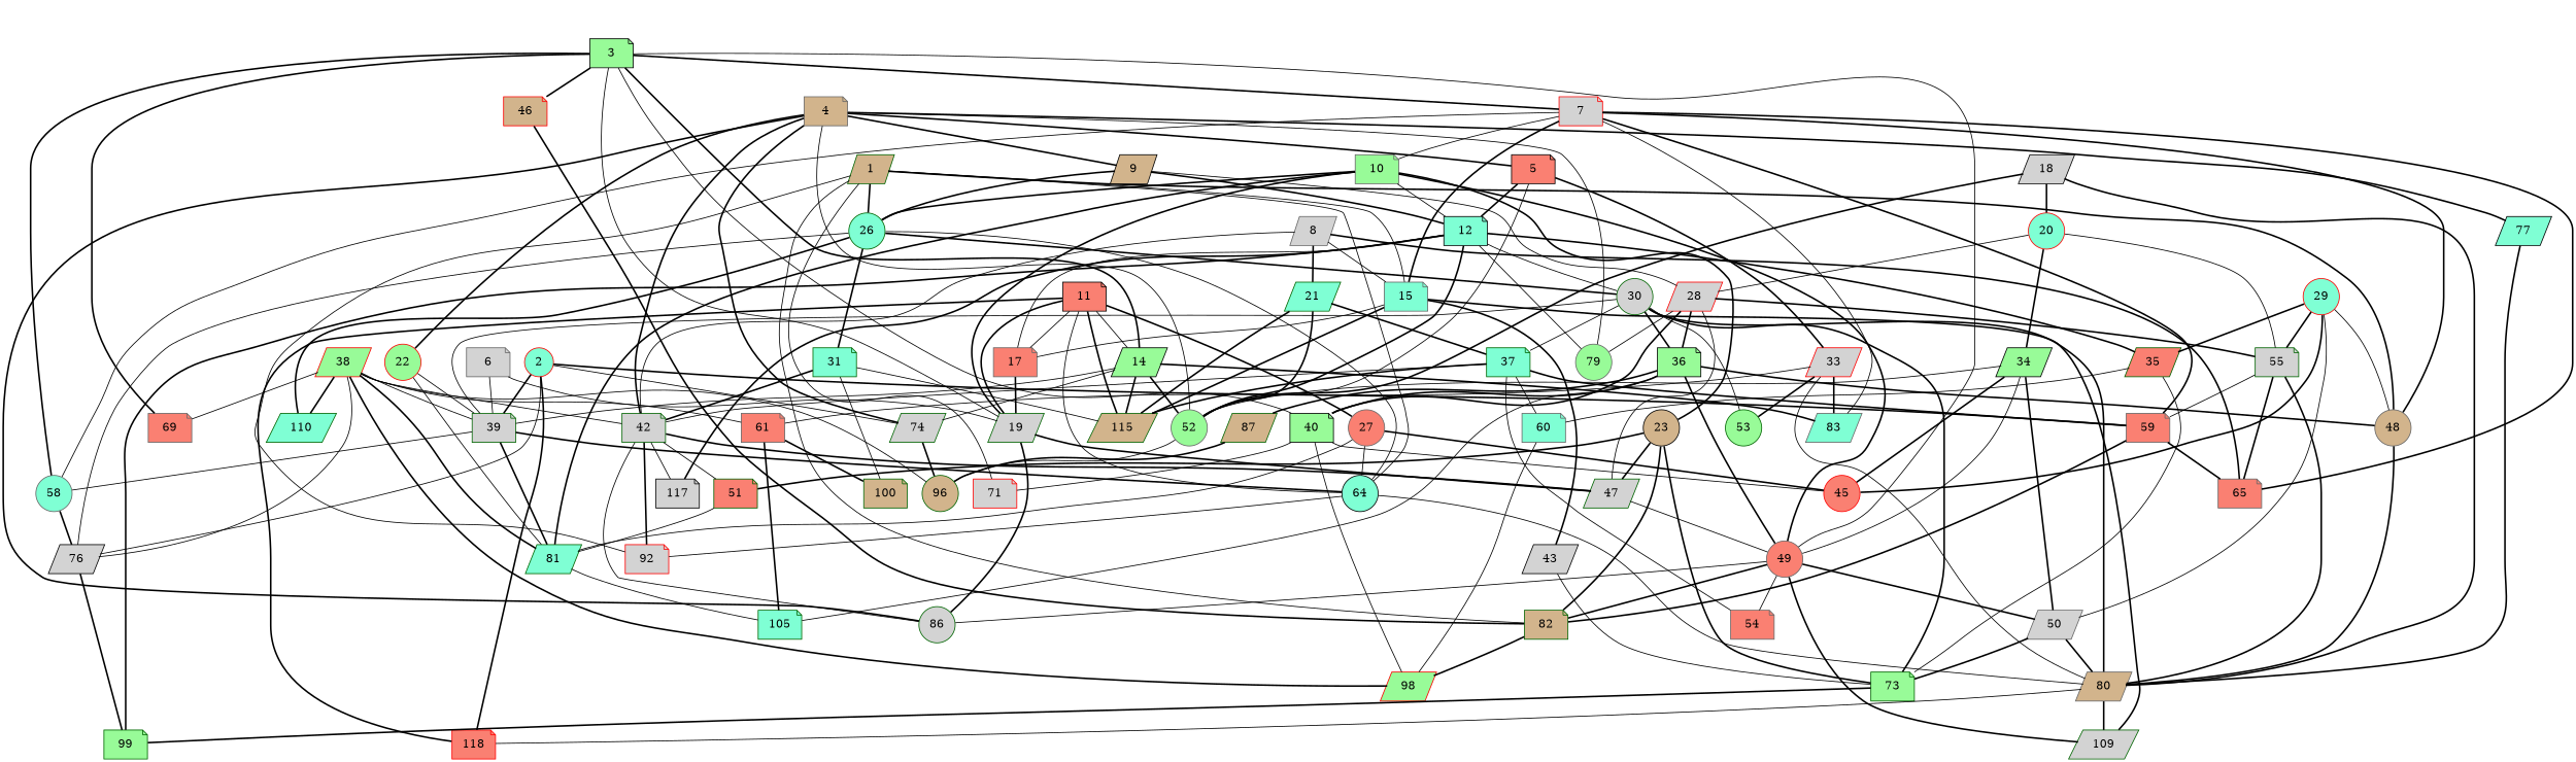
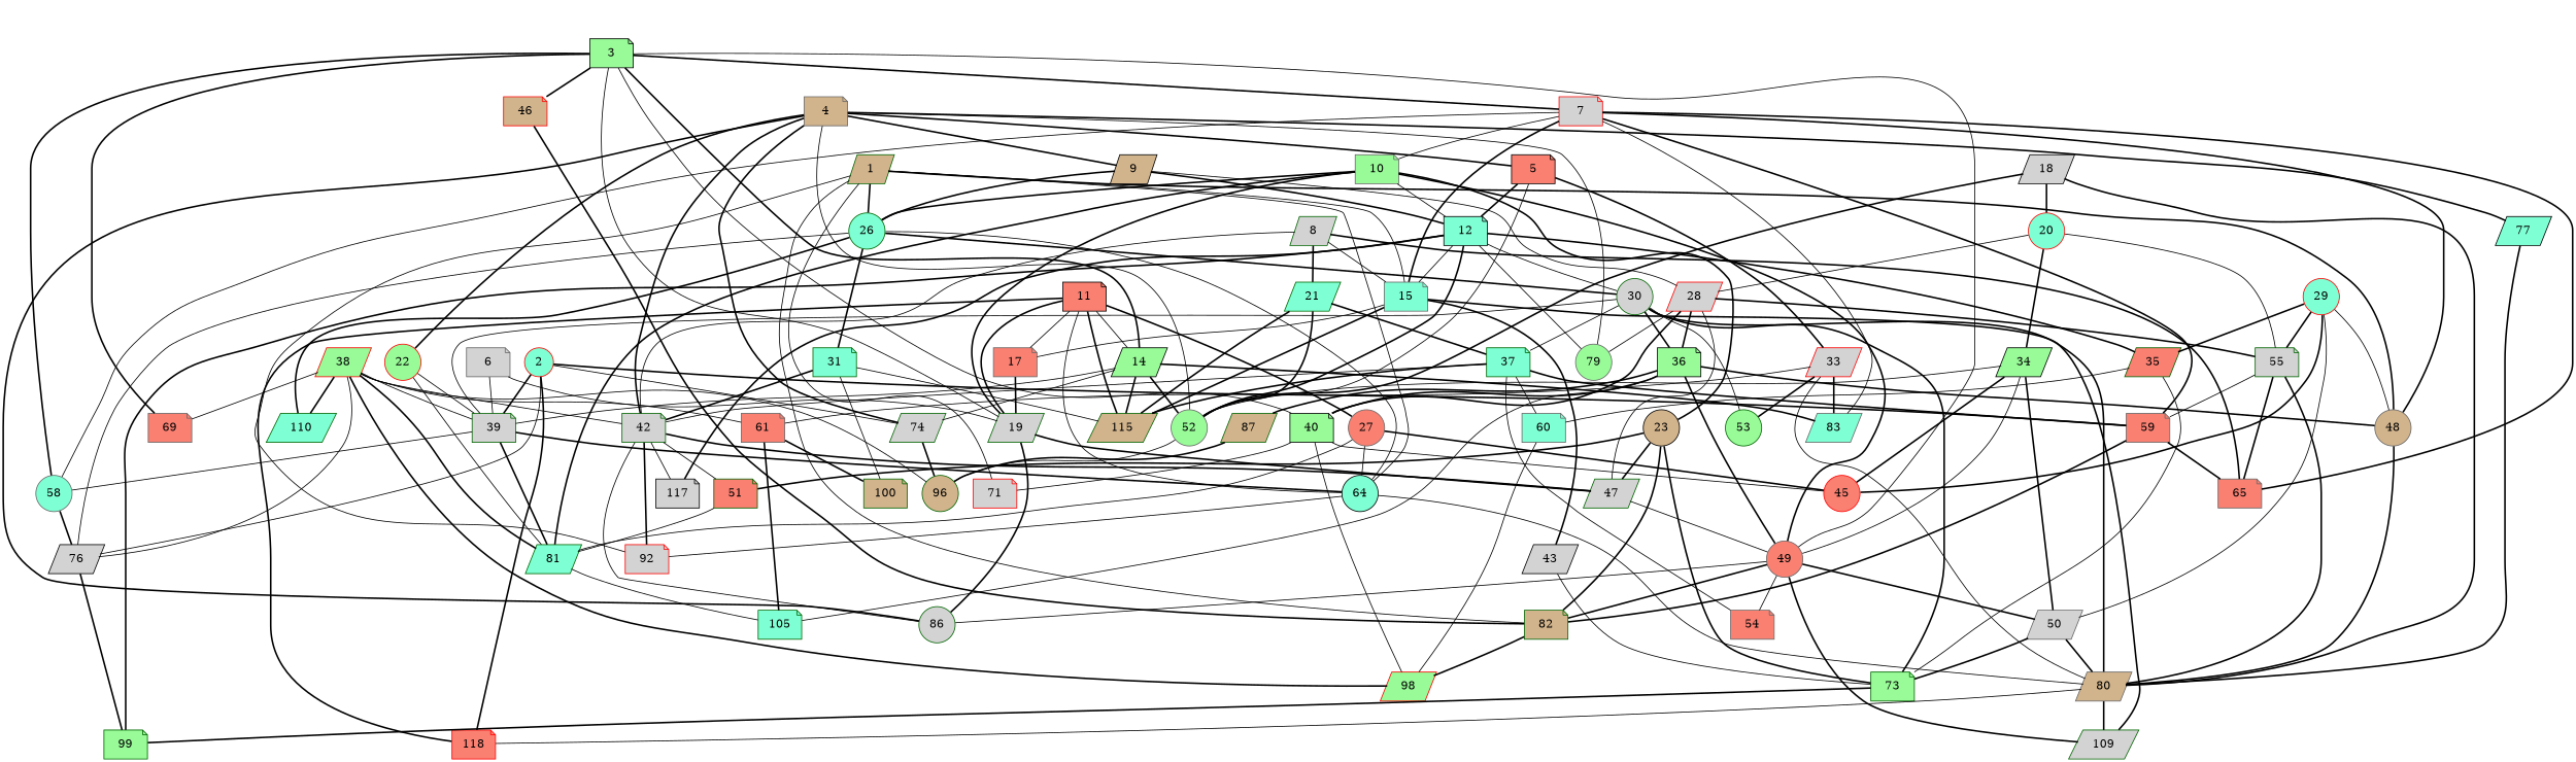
  graph {
    node [color=darkgreen fillcolor=lightgrey shape=note style=filled]
    edge [style=bold]
    1 [fillcolor=tan shape=parallelogram super="+32"]
    15 [color=gray40 fillcolor=aquamarine super="+16"]
    26 [fillcolor=aquamarine shape=circle super="+88"]
    48 [color=gray40 fillcolor=tan shape=circle]
    64 [color=black fillcolor=aquamarine shape=circle super="+119"]
    71 [color=red super="+104"]
    82 [fillcolor=tan super="+116"]
    92 [color=red]
    17 [color=gray40 fillcolor=salmon super="+101"]
    115 [fillcolor=tan shape=parallelogram]
    43 [color=black shape=parallelogram]
    109 [shape=parallelogram]
    76 [color=black shape=parallelogram]
    30 [shape=circle super="+107"]
    31 [fillcolor=aquamarine]
    110 [fillcolor=aquamarine shape=parallelogram]
    80 [color=gray40 fillcolor=tan shape=parallelogram super="+84"]
    98 [color=red fillcolor=palegreen shape=parallelogram]
    2 [color=red fillcolor=aquamarine shape=circle super="+89"]
    39 [super="+94"]
    59 [color=gray40 fillcolor=salmon super="+93"]
    74 [shape=parallelogram super="+120"]
    118 [color=red fillcolor=salmon]
    58 [color=gray40 fillcolor=aquamarine shape=circle super="+66"]
    81 [fillcolor=aquamarine shape=parallelogram super="+102"]
    65 [color=gray40 fillcolor=salmon]
    96 [fillcolor=tan shape=circle]
    99 [fillcolor=palegreen]
    3 [color=black fillcolor=palegreen super="+111"]
    7 [color=red super="+57"]
    14 [color=black fillcolor=palegreen shape=parallelogram super="+106"]
    19 [shape=parallelogram super="+25"]
    40 [color=black fillcolor=palegreen super="+44"]
    46 [color=red fillcolor=tan]
    49 [color=gray40 fillcolor=salmon shape=circle super="+112"]
    69 [color=gray40 fillcolor=salmon]
    10 [color=gray40 fillcolor=palegreen super="+85"]
    83 [color=gray40 fillcolor=aquamarine shape=parallelogram]
    52 [color=gray40 fillcolor=palegreen shape=circle super="+75"]
    86 [shape=circle super="+108"]
    47 [shape=parallelogram]
    45 [color=red fillcolor=salmon shape=circle]
    50 [color=gray40 shape=parallelogram super="+62"]
    54 [color=gray40 fillcolor=salmon]
    4 [color=gray40 fillcolor=tan super="+91"]
    5 [color=black fillcolor=salmon]
    9 [color=black fillcolor=tan shape=parallelogram]
    22 [color=red fillcolor=palegreen shape=circle]
    42 [super="+103"]
    77 [color=black fillcolor=aquamarine shape=parallelogram]
    79 [color=gray40 fillcolor=palegreen shape=circle]
    12 [color=black fillcolor=aquamarine super="+13"]
    33 [color=red shape=parallelogram super="+70"]
    28 [color=red shape=parallelogram super="+113"]
    117 [color=black]
    51 [fillcolor=salmon]
    35 [fillcolor=salmon shape=parallelogram super="+63"]
    53 [fillcolor=palegreen shape=circle]
    61 [color=gray40 fillcolor=salmon]
    6 [color=gray40]
    23 [color=black fillcolor=tan shape=circle super="+90"]
-   8 [color=gray40 shape=parallelogram super="+24"]
+   8 [shape=parallelogram super="+24"]
    21 [fillcolor=aquamarine shape=parallelogram super="+121"]
    37 [fillcolor=aquamarine super="+97"]
    55 [super="+114"]
    36 [color=black fillcolor=palegreen super="+41"]
    73 [fillcolor=palegreen]
    105 [fillcolor=aquamarine]
    11 [color=black fillcolor=salmon super="+78"]
    27 [color=gray40 fillcolor=salmon shape=circle super="+95"]
    60 [color=gray40 fillcolor=aquamarine]
    20 [color=red fillcolor=aquamarine shape=circle super="+56"]
    34 [color=black fillcolor=palegreen shape=parallelogram super="+68"]
    18 [color=black shape=parallelogram]
    100 [fillcolor=tan]
    87 [fillcolor=tan shape=parallelogram]
    29 [color=red fillcolor=aquamarine shape=circle super="+72"]
    38 [color=red fillcolor=palegreen shape=parallelogram super="+67"]
    1 -- 15 [style=solid]
    1 -- 26
    1 -- 48
    1 -- 64 [style=solid]
    1 -- 71 [style=solid]
    1 -- 82 [style=solid]
    1 -- 92 [style=solid]
    15 -- 17 [style=solid]
    15 -- 115
    15 -- 43
    15 -- 109
    26 -- 64 [style=solid]
    26 -- 76 [style=solid]
    26 -- 30
    26 -- 31
    26 -- 110
    48 -- 80
    64 -- 92 [style=solid]
    64 -- 80 [style=solid]
    82 -- 98
    17 -- 19
    43 -- 73 [style=solid]
    76 -- 99
    30 -- 80
    30 -- 39 [style=solid]
    30 -- 53 [style=solid]
    30 -- 37 [style=solid]
    30 -- 36
    30 -- 73
    31 -- 115 [style=solid]
    31 -- 42
    31 -- 100 [style=solid]
    80 -- 109
    80 -- 118 [style=solid]
    2 -- 76 [style=solid]
    2 -- 39
    2 -- 59
    2 -- 74 [style=solid]
    2 -- 118
    39 -- 64
    39 -- 58 [style=solid]
    39 -- 81
    59 -- 82
    59 -- 65
    74 -- 96
    58 -- 76
    81 -- 105 [style=solid]
    3 -- 58
    3 -- 7
    3 -- 14
    3 -- 19 [style=solid]
    3 -- 40 [style=solid]
    3 -- 46
    3 -- 49 [style=solid]
    3 -- 69
    7 -- 15
    7 -- 48
    7 -- 59
    7 -- 58 [style=solid]
    7 -- 65
    7 -- 10 [style=solid]
    7 -- 83 [style=solid]
    14 -- 115
    14 -- 39 [style=solid]
    14 -- 74 [style=solid]
    14 -- 83
    14 -- 52
    19 -- 86
    19 -- 47
    40 -- 71 [style=solid]
    40 -- 98 [style=solid]
    40 -- 45 [style=solid]
    46 -- 82
    49 -- 82
    49 -- 109
    49 -- 86 [style=solid]
    49 -- 50
    49 -- 54 [style=solid]
    10 -- 26
    10 -- 81
    10 -- 19
    10 -- 49
    10 -- 12 [style=solid]
    10 -- 23
    52 -- 96 [style=solid]
    47 -- 49 [style=solid]
    50 -- 80
    50 -- 73
    4 -- 74
    4 -- 52 [style=solid]
    4 -- 86
    4 -- 5
    4 -- 9
    4 -- 22
    4 -- 42
    4 -- 77
    4 -- 79 [style=solid]
    5 -- 52 [style=solid]
    5 -- 12
    5 -- 33
    9 -- 26
    9 -- 12
    9 -- 28 [style=solid]
    22 -- 39 [style=solid]
    22 -- 81 [style=solid]
    42 -- 92
    42 -- 86 [style=solid]
    42 -- 47
    42 -- 117 [style=solid]
    42 -- 51 [style=solid]
    77 -- 80
-   12 -- 17 [style=solid]
+   12 -- 15 [style=solid]
    12 -- 30 [style=solid]
    12 -- 99
    12 -- 52
    12 -- 79 [style=solid]
    12 -- 117
    12 -- 35
    33 -- 80 [style=solid]
    33 -- 83
    33 -- 53
    33 -- 61 [style=solid]
    28 -- 40
    28 -- 47 [style=solid]
    28 -- 79 [style=solid]
    28 -- 55
    28 -- 36
    51 -- 81 [style=solid]
    35 -- 73 [style=solid]
    35 -- 60 [style=solid]
    61 -- 105
    61 -- 100
    6 -- 39 [style=solid]
    6 -- 19 [style=solid]
    23 -- 82
    23 -- 47
    23 -- 51
    23 -- 73
    8 -- 15 [style=solid]
    8 -- 65
    8 -- 42 [style=solid]
    8 -- 21
    21 -- 115
    21 -- 52
    21 -- 37
    37 -- 115
    37 -- 59
    37 -- 54 [style=solid]
    37 -- 42 [style=solid]
    37 -- 60 [style=solid]
    55 -- 80
    55 -- 59 [style=solid]
    55 -- 65
    36 -- 48
    36 -- 40
    36 -- 49
    36 -- 105 [style=solid]
    36 -- 87
    73 -- 99
    11 -- 64 [style=solid weight=2]
    11 -- 17 [style=solid]
    11 -- 115
    11 -- 118
    11 -- 14 [style=solid weight=2]
    11 -- 19
    11 -- 27
    27 -- 64 [style=solid]
    27 -- 81 [style=solid]
    27 -- 45
    60 -- 98 [style=solid]
    20 -- 28 [style=solid]
    20 -- 55 [style=solid]
    20 -- 34
    34 -- 49 [style=solid]
    34 -- 52 [style=solid]
    34 -- 45
    34 -- 50
    18 -- 80
    18 -- 52
    18 -- 20
    87 -- 96
    29 -- 48 [style=solid]
    29 -- 45
    29 -- 50 [style=solid]
    29 -- 35
    29 -- 55
    38 -- 76 [style=solid]
    38 -- 110
    38 -- 98
    38 -- 39 [style=solid]
    38 -- 81 [weight=2]
    38 -- 96 [style=solid]
    38 -- 69 [style=solid]
    38 -- 42 [style=solid]
    38 -- 61 [style=solid]
  }
